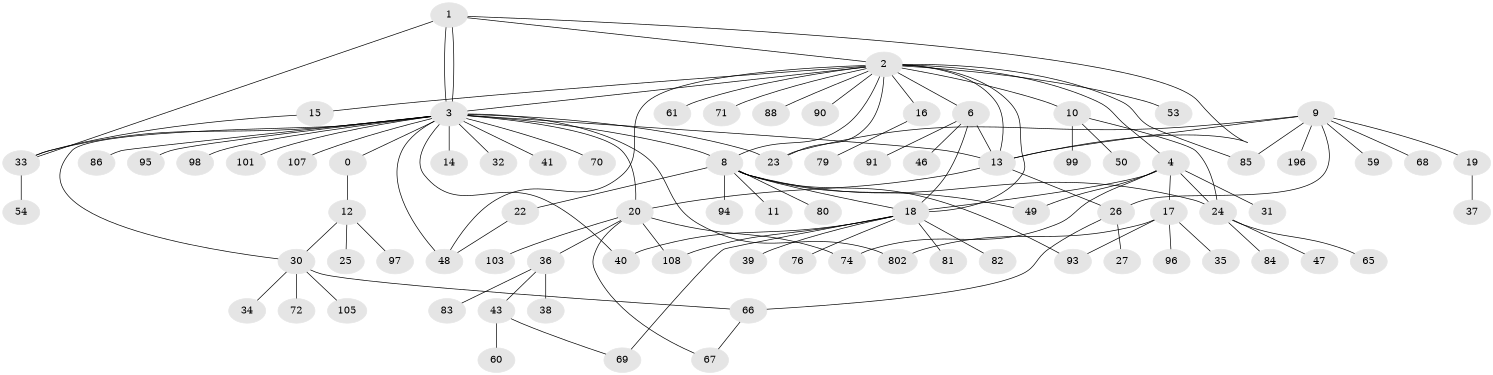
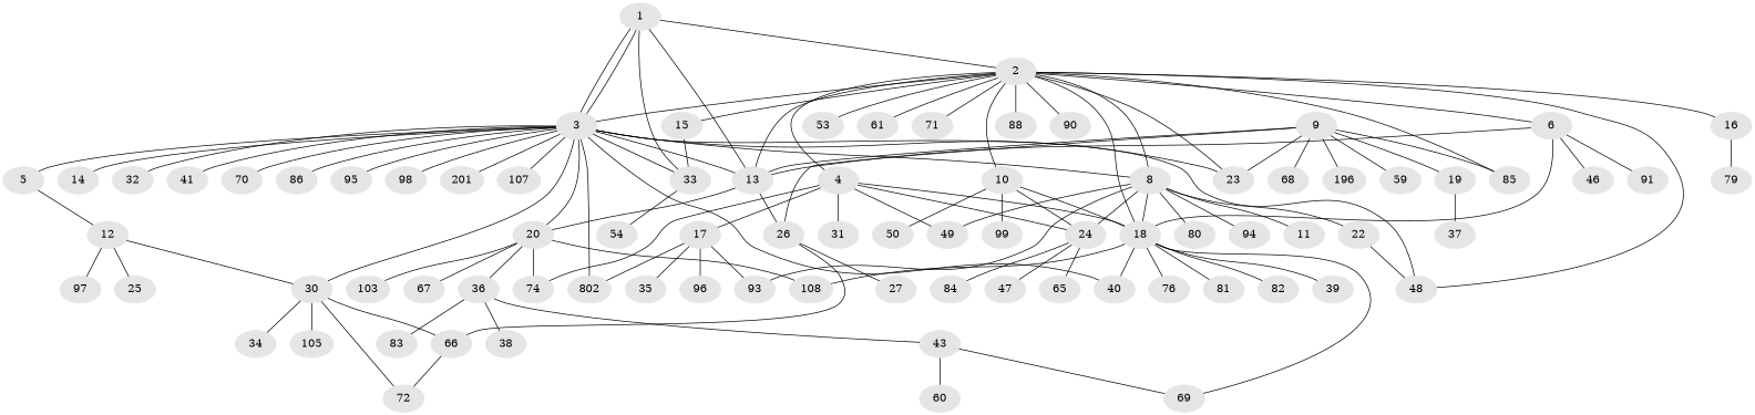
  graph {
    node [color=gray90 style=filled]
    1 [super="+56"]
    2 [super="+29"]
    3 [super="+100"]
    13 [super="+57"]
    33 [super="+50"]
    4 [super="+7"]
    6
    8 [super="+42"]
    10 [super="+89"]
    15
    16
    18 [super="+28"]
    23 [super="+62"]
    48 [super="+77"]
    53
    61
    71
    85
    88
    90
-   5 [label=0]
+   5
    14
    20 [super="+55"]
    30 [super="+45"]
    32
    40
    41 [super="+74"]
    70
    86
    95
    98
-   101
+   101 [label=201]
    n33 [label=802]
    107
    26 [super="+63"]
    54 [super="+109"]
    17 [super="+21"]
    24 [super="+64"]
    31
    49
    n41 [label=74 super="+92"]
    91
    46
    11
    22
    80
    93
    94
    9 [super="+87"]
    19 [super="+51"]
    59
    68
    n53 [label=196]
    n54 [label=50]
    99
    79 [super="+104"]
    39
    69
    76
    81
    82
    108
    12 [super="+52"]
    36
    67
    103
    66 [super="+73"]
    34
    72
    105
    35
    96
    47
    65
    84
    25
    97
    37
    27 [super="+78"]
    38
    43 [super="+44"]
    83
    60
    1 -- 2
    1 -- 3
    1 -- 3
    1 -- 13
    1 -- 33
    2 -- 3
    2 -- 13
    2 -- 4
    2 -- 6
    2 -- 8
    2 -- 10
    2 -- 15
    2 -- 16
    2 -- 18 [weight=2]
    2 -- 23
    2 -- 48
    2 -- 53
    2 -- 61
    2 -- 71
    2 -- 85
    2 -- 88
    2 -- 90
    3 -- 13
    3 -- 33
    3 -- 8
    3 -- 23
    3 -- 48
    3 -- 5
    3 -- 14
    3 -- 20
    3 -- 30
    3 -- 32
    3 -- 40
    3 -- 41
    3 -- 70
    3 -- 86
    3 -- 95
    3 -- 98
    3 -- 101
    3 -- n33
    3 -- 107
    13 -- 20
    13 -- 26
    33 -- 54
    4 -- 18
    4 -- 17
    4 -- 24
    4 -- 31
    4 -- 49
    4 -- n41
    6 -- 13
    6 -- 18
    6 -- 91
    6 -- 46
    8 -- 18
    8 -- 24
    8 -- 49
    8 -- 11
    8 -- 22
    8 -- 80
    8 -- 93
    8 -- 94
+   10 -- 18
    10 -- 24
    10 -- n54
    10 -- 99
    15 -- 33
    16 -- 79
    18 -- 40
    18 -- 39
    18 -- 69
    18 -- 76
    18 -- 81
    18 -- 82
    18 -- 108
    5 -- 12
    20 -- n41
    20 -- 108
    20 -- 36
    20 -- 67
    20 -- 103
    30 -- 66
    30 -- 34
    30 -- 72
    30 -- 105
    26 -- 66
    26 -- 27
    17 -- n33
    17 -- 93
    17 -- 35
    17 -- 96
    24 -- 47
    24 -- 65
    24 -- 84
    22 -- 48
    9 -- 13
    9 -- 23
    9 -- 85
    9 -- 26
    9 -- 19
    9 -- 59
    9 -- 68
    9 -- n53
    19 -- 37
    12 -- 30
    12 -- 25
    12 -- 97
    36 -- 38
    36 -- 43
    36 -- 83
-   66 -- 67
+   66 -- 72
    43 -- 69
    43 -- 60
  }
